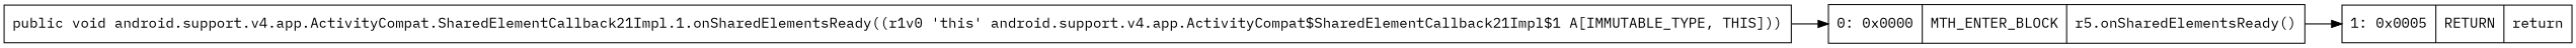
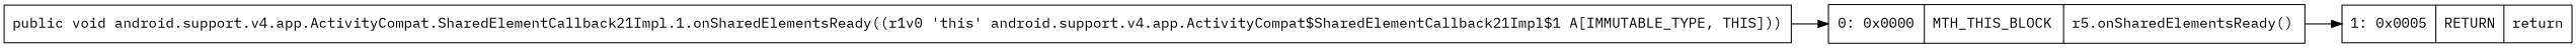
  digraph {
    rankdir=LR
    fontname="IBM Plex Mono"
    node [shape=record fontname="IBM Plex Mono"]
    edge [fontname="IBM Plex Mono"]
-   n1 [label="{0\:\ 0x0000|MTH_ENTER_BLOCK\l|r5.onSharedElementsReady()\l}"]
+   n1 [label="{0\:\ 0x0000|MTH_THIS_BLOCK\l|r5.onSharedElementsReady()\l}"]
    n2 [label="{1\:\ 0x0005|RETURN\l|return\l}"]
    n3 [label="{public void android.support.v4.app.ActivityCompat.SharedElementCallback21Impl.1.onSharedElementsReady((r1v0 'this' android.support.v4.app.ActivityCompat$SharedElementCallback21Impl$1 A[IMMUTABLE_TYPE, THIS])) }"]
    n1 -> n2
    n3 -> n1
  }
